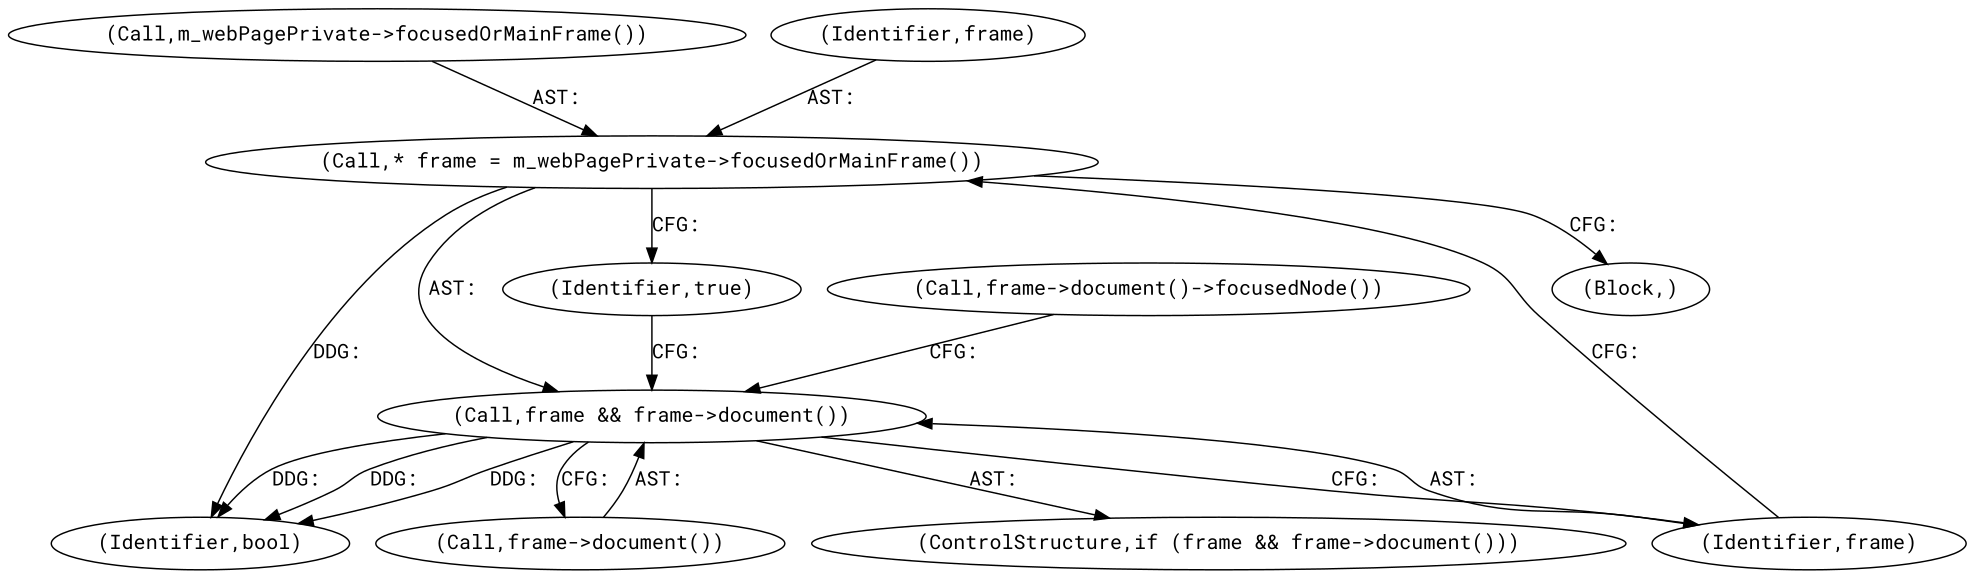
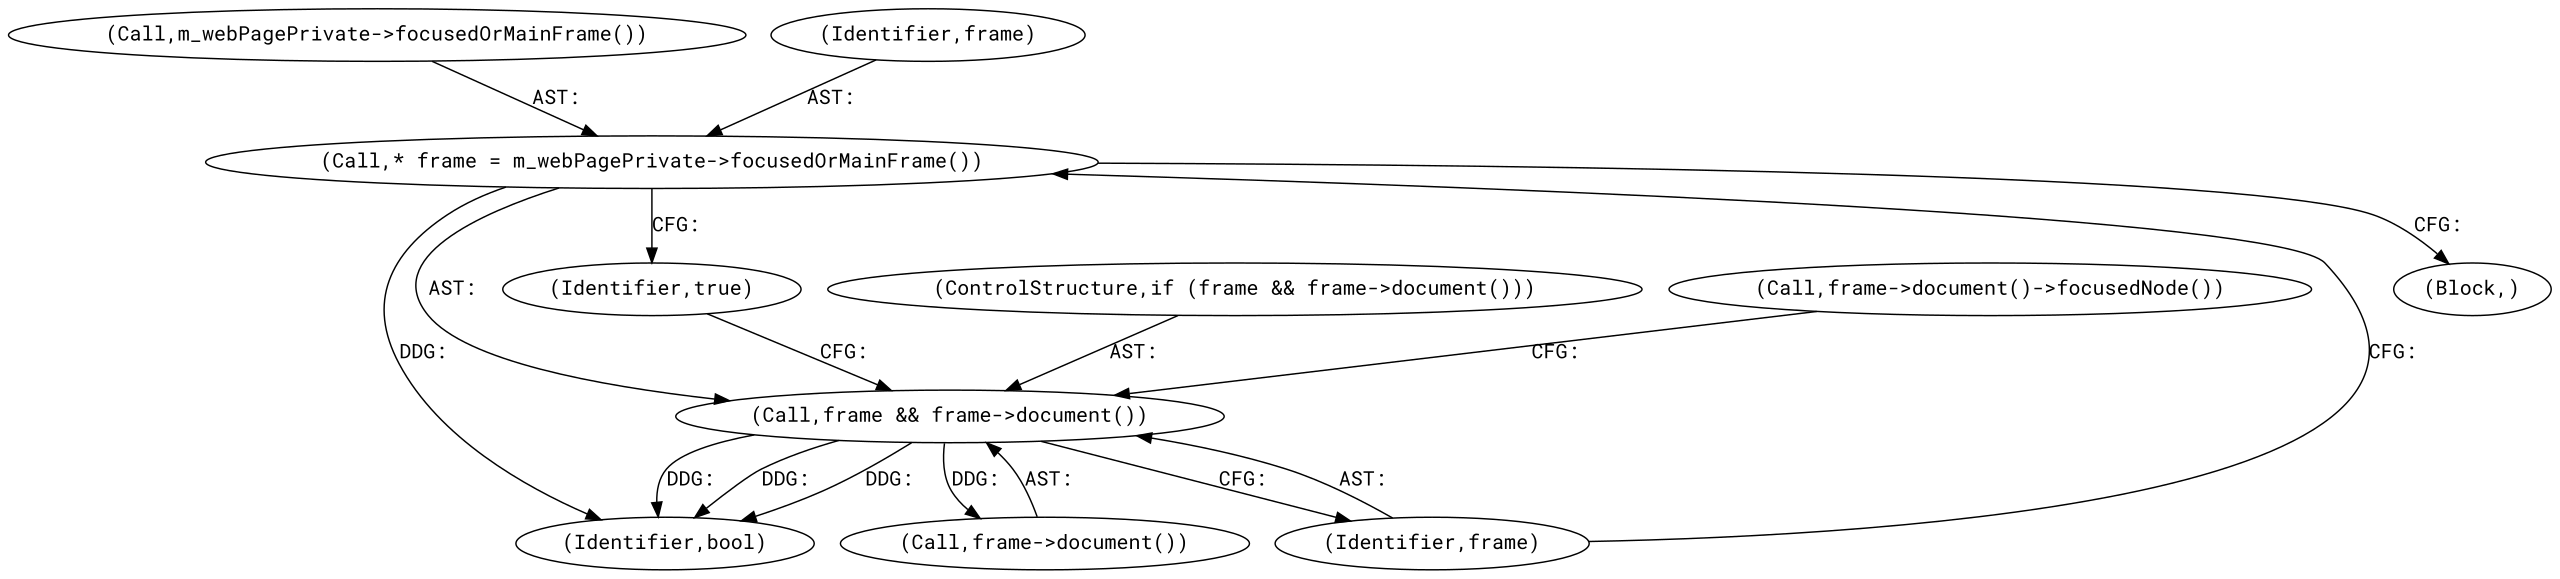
  digraph {
    fontname="Roboto Mono"
    node [fontname="Roboto Mono"]
    edge [fontname="Roboto Mono"]
    n1 [label="(Call,* frame = m_webPagePrivate->focusedOrMainFrame())"]
    n2 [label="(Call,frame && frame->document())"]
    n3 [label="(Block,)"]
    n4 [label="(Identifier,bool)"]
    n5 [label="(Identifier,true)"]
    n6 [label="(Call,frame->document())"]
    n7 [label="(ControlStructure,if (frame && frame->document()))"]
    n8 [label="(Identifier,frame)"]
    n9 [label="(Call,m_webPagePrivate->focusedOrMainFrame())"]
    n10 [label="(Identifier,frame)"]
    n11 [label="(Call,frame->document()->focusedNode())"]
    n1 -> n2 [label="AST: "]
    n1 -> n3 [label="CFG: "]
    n1 -> n4 [label="DDG: "]
    n1 -> n5 [label="CFG: "]
    n2 -> n4 [label="DDG: "]
    n2 -> n4 [label="DDG: "]
    n2 -> n4 [label="DDG: "]
-   n2 -> n6 [label="CFG: "]
-   n2 -> n7 [label="AST: "]
+   n2 -> n6 [label="DDG: "]
+   n7 -> n2 [label="AST: "]
    n2 -> n8 [label="CFG: "]
    n5 -> n2 [label="CFG: "]
    n6 -> n2 [label="AST: "]
    n8 -> n1 [label="CFG: "]
    n8 -> n2 [label="AST: "]
    n9 -> n1 [label="AST: "]
    n10 -> n1 [label="AST: "]
    n11 -> n2 [label="CFG: "]
  }
